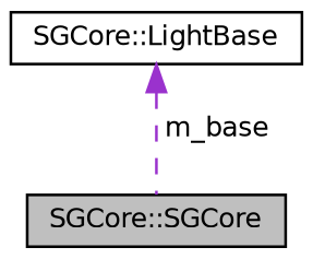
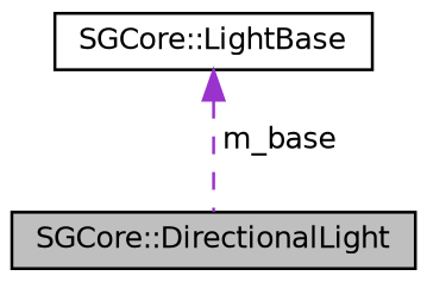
  digraph {
    node [color=black fontname=Helvetica fontsize=10 shape=record style=filled]
-   n1 [fillcolor=grey75 fontcolor=black height=0.2 label="SGCore::SGCore" width=0.4]
+   n1 [fillcolor=grey75 fontcolor=black height=0.2 label="SGCore::DirectionalLight" width=0.4]
    n2 [fillcolor=white height=0.2 label="SGCore::LightBase" width=0.4]
    n2 -> n1 [color=darkorchid3 dir=back fontname=Helvetica fontsize=10 label=" m_base" labelfontname=Helvetica labelfontsize=10 style=dashed]
  }
